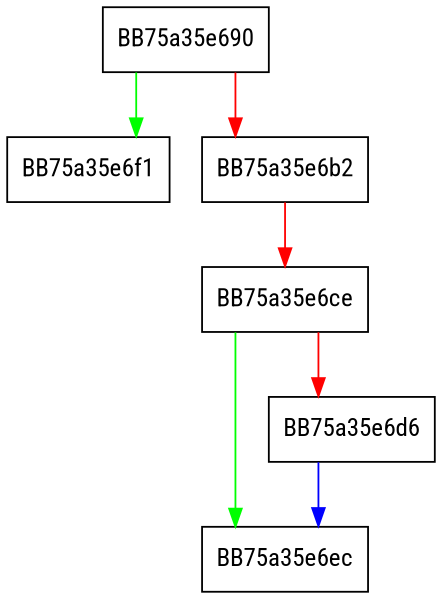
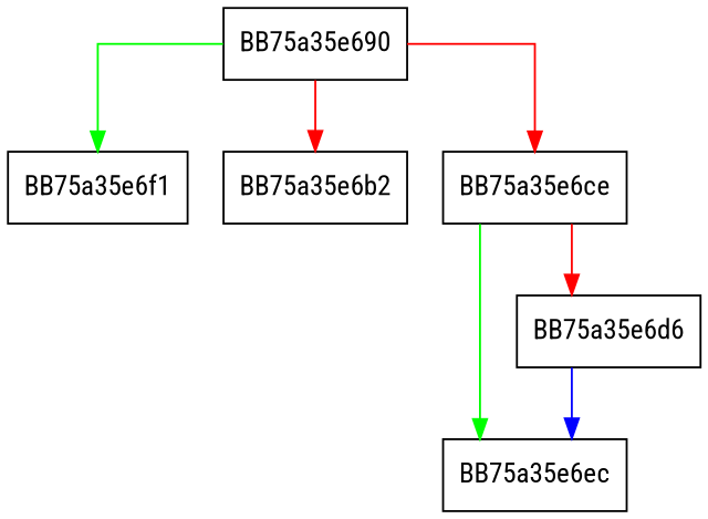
  digraph {
    fontname="Roboto Condensed"
    splines=ortho
    node [fontname="Roboto Condensed" shape=box]
    edge [color=red fontname="Roboto Condensed"]
    BB75a35e690
    BB75a35e6f1
    BB75a35e6b2
    BB75a35e6ce
    BB75a35e6ec
    BB75a35e6d6
    BB75a35e690 -> BB75a35e6f1 [color=green]
    BB75a35e690 -> BB75a35e6b2
-   BB75a35e6b2 -> BB75a35e6ce
+   BB75a35e690 -> BB75a35e6ce
    BB75a35e6ce -> BB75a35e6ec [color=green]
    BB75a35e6ce -> BB75a35e6d6
    BB75a35e6d6 -> BB75a35e6ec [color=blue]
  }
